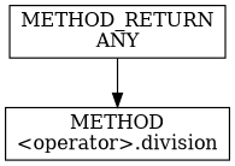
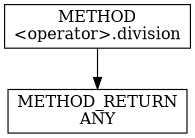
  digraph {
    node [shape=rect]
    n1 [label=<METHOD<BR/>&lt;operator&gt;.division>]
    n2 [label=<METHOD_RETURN<BR/>ANY>]
-   n2 -> n1
+   n1 -> n2
  }
